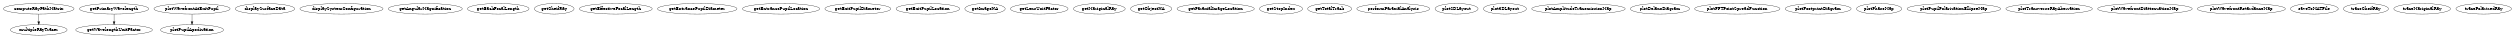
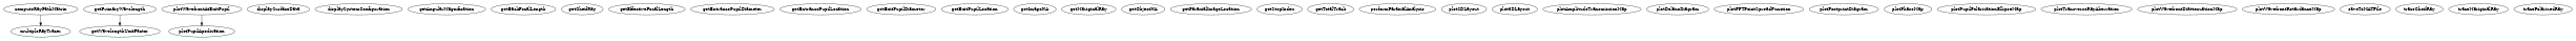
  digraph {
    computeRayPathMatrix
    multipleRayTracer
    getPrimaryWavelength
    getWavelengthUnitFactor
    plotWavefrontAtExitPupil
    plotPupilApodization
    displaySurfaceData
    displaySystemConfiguration
    getAngularMagnification
    getBackFocalLength
    getCheifRay
    getEffectiveFocalLength
    getEntrancePupilDiameter
    getEntrancePupilLocation
    getExitPupilDiameter
    getExitPupilLocation
    getImageNA
-   getLensUnitFactor
    getMariginalRay
    getObjectNA
    getParaxialImageLocation
    getStopIndex
    getTotalTrack
    performParaxialAnalysis
    plot2DLayout
    plot3DLayout
    plotAmplitudeTransmissionMap
    plotDelanoDiagram
    plotFFTPointSpreadFunction
    plotFootprintDiagram
    plotPhaseMap
    plotPupilPolarizationEllipseMap
    plotTransverseRayAberration
    plotWavefrontDiattenuationMap
    plotWavefrontRetardanceMap
    saveToMATFile
    traceCheifRay
    traceMariginalRay
    tracePolarizedRay
    computeRayPathMatrix -> multipleRayTracer
    getPrimaryWavelength -> getWavelengthUnitFactor
    plotWavefrontAtExitPupil -> plotPupilApodization
  }
